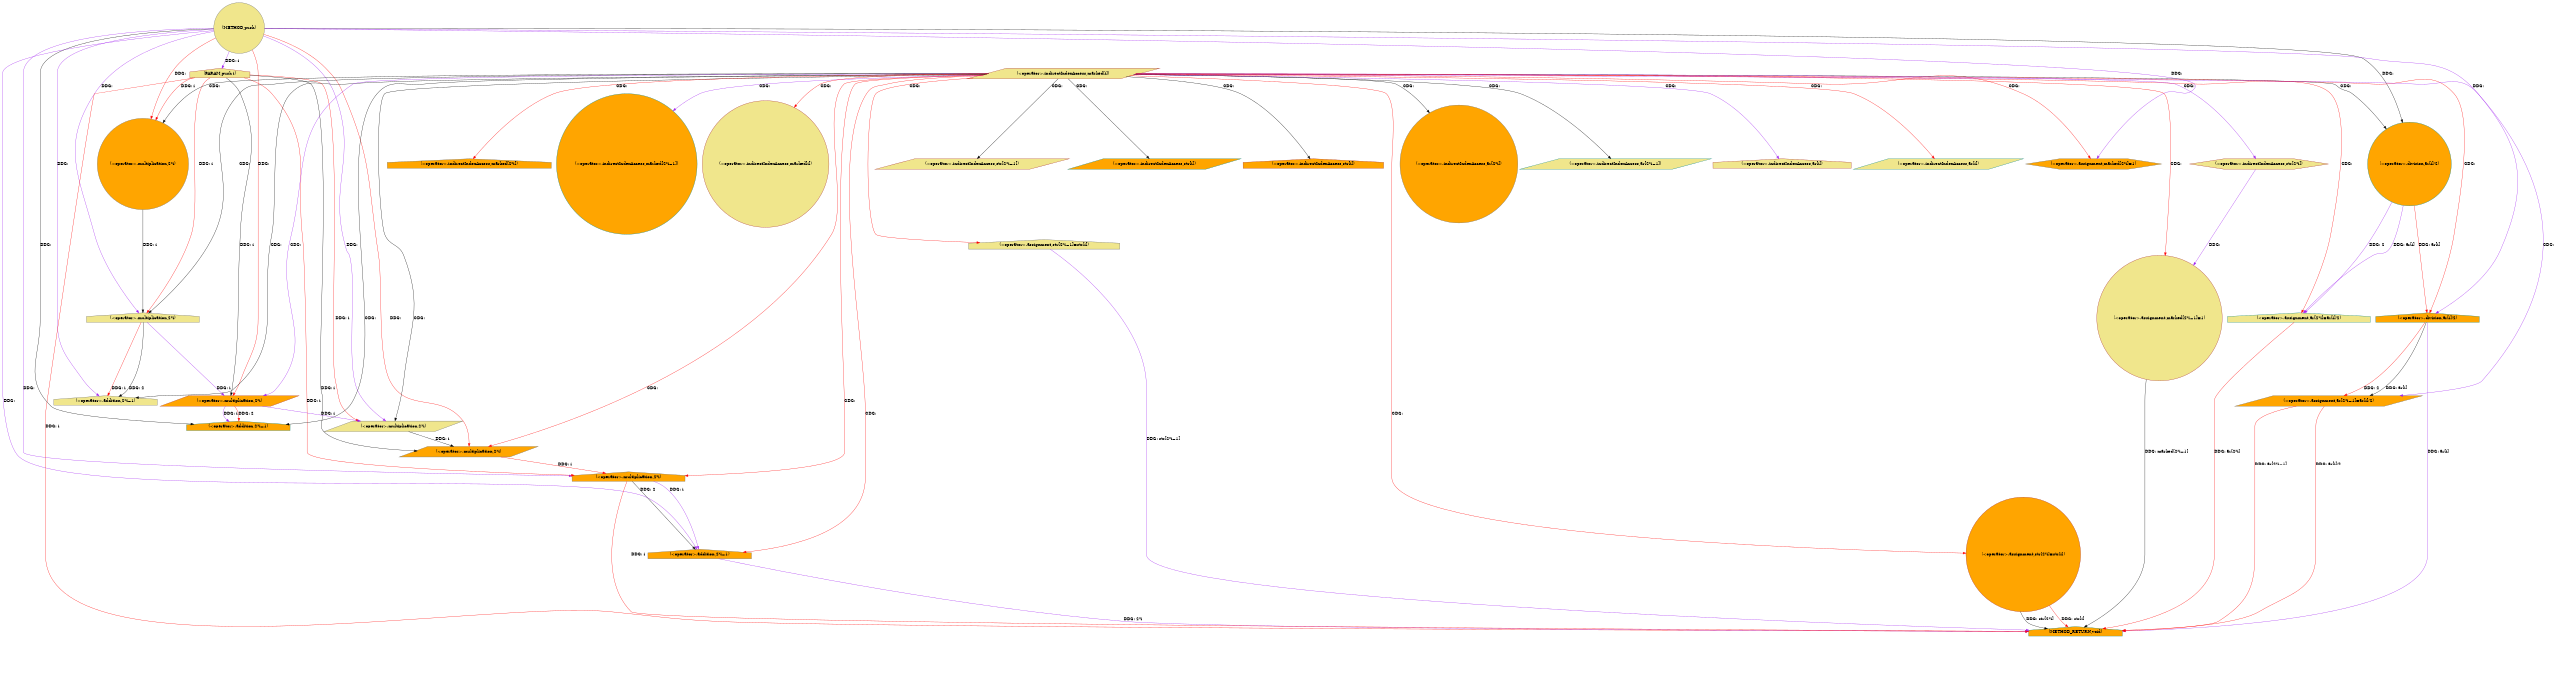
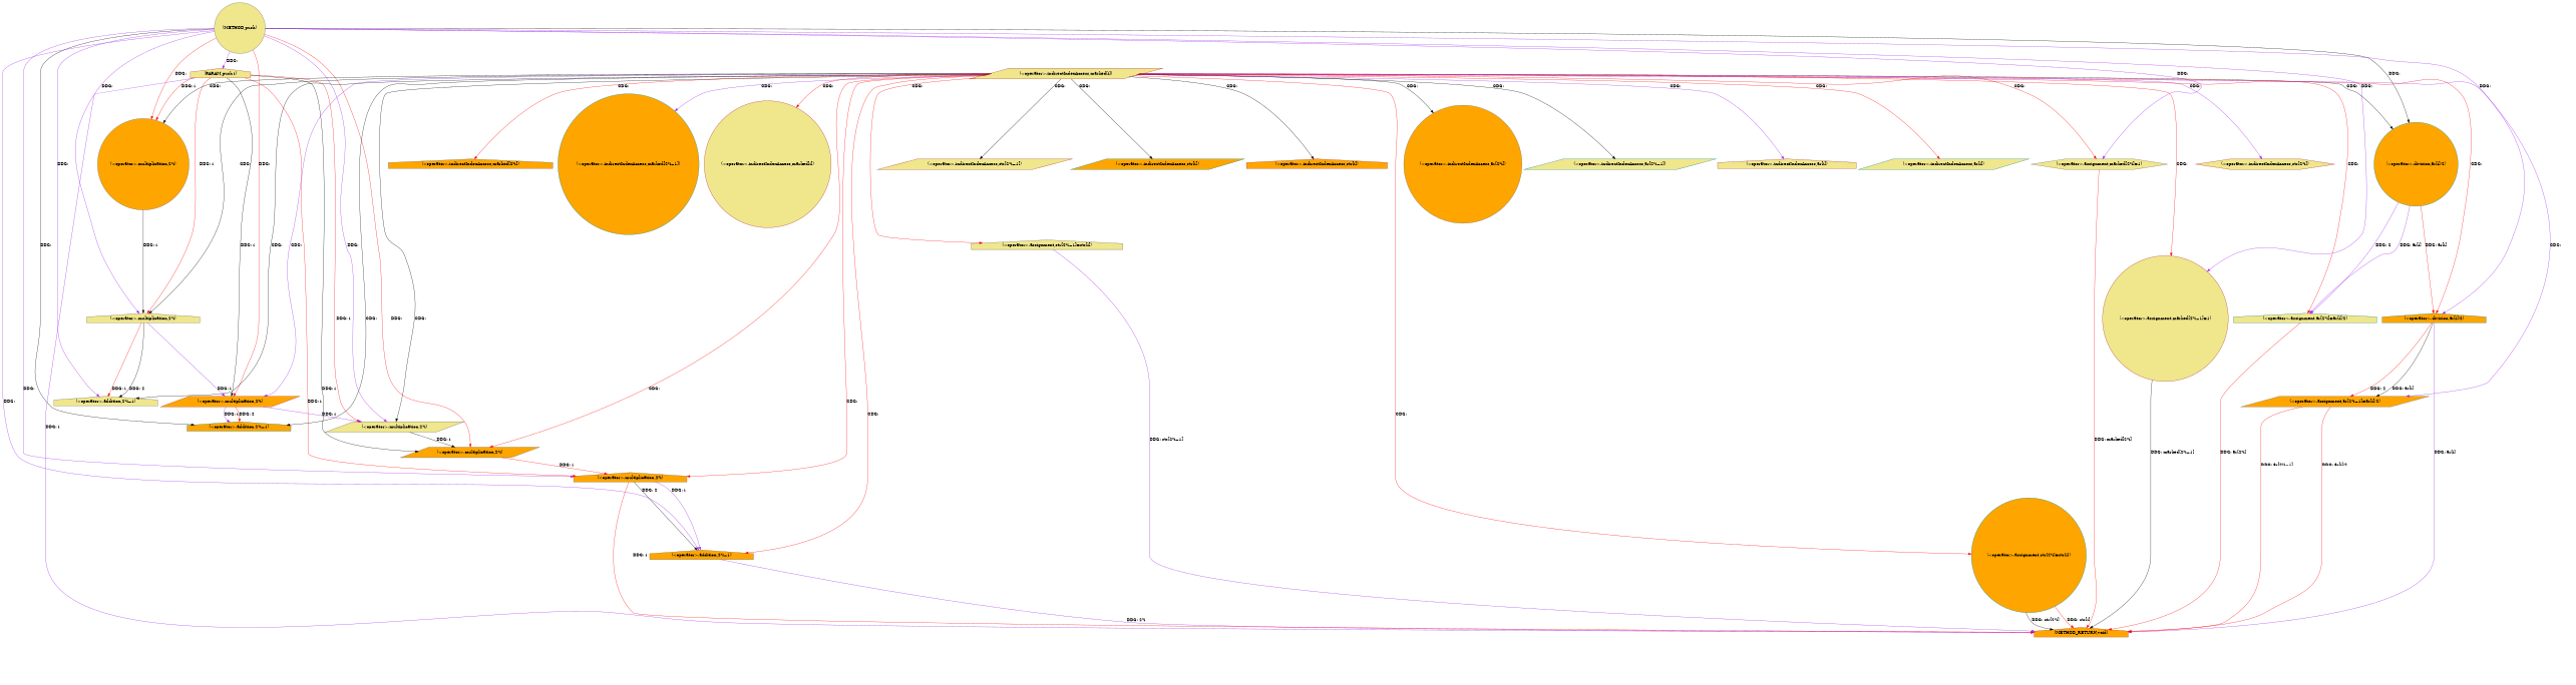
  digraph {
    node [color=gray40 fillcolor=orange shape=house style=filled]
    edge [color=red]
    n1 [fillcolor=khaki label="(METHOD,push)" shape=circle]
    n2 [color=brown fillcolor=khaki label="(PARAM,push i)"]
-   n3 [label="(<operator>.assignment,marked[2*i]=1)" shape=hexagon]
+   n3 [fillcolor=khaki label="(<operator>.assignment,marked[2*i]=1)" shape=hexagon]
    n4 [color=brown fillcolor=khaki label="(<operator>.assignment,marked[2*i+1]=1)" shape=circle]
    n5 [color=teal label="(<operator>.division,ar[i]/2)" shape=circle]
    n6 [color=teal label="(<operator>.division,ar[i]/2)"]
    n7 [label="(<operator>.multiplication,2*i)" shape=circle]
    n8 [fillcolor=khaki label="(<operator>.addition,2*i+1)"]
    n9 [color=teal label="(<operator>.addition,2*i+1)"]
    n10 [fillcolor=khaki label="(<operator>.multiplication,2*i)" shape=parallelogram]
    n11 [label="(<operator>.multiplication,2*i)" shape=parallelogram]
    n12 [label="(<operator>.addition,2*i+1)"]
    n13 [fillcolor=khaki label="(<operator>.multiplication,2*i)"]
    n14 [color=brown label="(<operator>.multiplication,2*i)" shape=parallelogram]
    n15 [label="(<operator>.multiplication,2*i)"]
-   n16 [color=teal label="(METHOD_RETURN,void)"]
+   n16 [color=brown label="(METHOD_RETURN,void)"]
    n17 [color=teal fillcolor=khaki label="(<operator>.assignment,ar[2*i]=ar[i]/2)"]
    n18 [label="(<operator>.assignment,ar[2*i+1]=ar[i]/2)" shape=parallelogram]
    n19 [fillcolor=khaki label="(<operator>.assignment,str[2*i+1]=str[i])"]
-   n20 [color=brown label="(<operator>.assignment,str[2*i]=str[i])" shape=circle]
+   n20 [color=teal label="(<operator>.assignment,str[2*i]=str[i])" shape=circle]
    n21 [color=brown fillcolor=khaki label="(<operator>.indirectIndexAccess,marked[i])" shape=parallelogram]
    n22 [label="(<operator>.indirectIndexAccess,marked[2*i])"]
    n23 [color=teal label="(<operator>.indirectIndexAccess,marked[2*i+1])" shape=circle]
    n24 [color=brown fillcolor=khaki label="(<operator>.indirectIndexAccess,marked[i])" shape=circle]
    n25 [color=brown fillcolor=khaki label="(<operator>.indirectIndexAccess,str[2*i+1])" shape=parallelogram]
    n26 [color=teal label="(<operator>.indirectIndexAccess,str[i])" shape=parallelogram]
    n27 [color=brown fillcolor=khaki label="(<operator>.indirectIndexAccess,str[2*i])" shape=hexagon]
    n28 [color=brown label="(<operator>.indirectIndexAccess,str[i])"]
    n29 [label="(<operator>.indirectIndexAccess,ar[2*i])" shape=circle]
    n30 [color=teal fillcolor=khaki label="(<operator>.indirectIndexAccess,ar[2*i+1])" shape=parallelogram]
    n31 [color=brown fillcolor=khaki label="(<operator>.indirectIndexAccess,ar[i])"]
    n32 [color=teal fillcolor=khaki label="(<operator>.indirectIndexAccess,ar[i])" shape=parallelogram]
-   n1 -> n2 [color=purple label="DDG: i"]
+   n1 -> n2 [color=purple label="DDG: "]
    n1 -> n3 [color=purple label="DDG: "]
-   n27 -> n4 [color=purple label="DDG: "]
+   n1 -> n4 [color=purple label="DDG: "]
    n1 -> n5 [color=black label="DDG: "]
    n1 -> n6 [color=purple label="DDG: "]
    n1 -> n7 [label="DDG: "]
    n1 -> n8 [color=purple label="DDG: "]
    n1 -> n9 [color=black label="DDG: "]
    n1 -> n10 [color=purple label="DDG: "]
    n1 -> n11 [label="DDG: "]
    n1 -> n12 [color=purple label="DDG: "]
    n1 -> n13 [color=purple label="DDG: "]
    n1 -> n14 [label="DDG: "]
    n1 -> n15 [color=purple label="DDG: "]
    n2 -> n7 [label="DDG: i"]
    n2 -> n10 [label="DDG: i"]
    n2 -> n11 [color=black label="DDG: i"]
    n2 -> n13 [label="DDG: i"]
    n2 -> n14 [color=black label="DDG: i"]
    n2 -> n15 [label="DDG: i"]
-   n2 -> n16 [label="DDG: i"]
+   n2 -> n16 [color=purple label="DDG: i"]
+   n3 -> n16 [label="DDG: marked[2*i]"]
    n4 -> n16 [color=black label="DDG: marked[2*i+1]"]
    n5 -> n6 [label="DDG: ar[i]"]
    n5 -> n17 [color=purple label="DDG: ar[i]"]
    n5 -> n17 [color=purple label="DDG: 2"]
    n6 -> n16 [color=purple label="DDG: ar[i]"]
    n6 -> n18 [label="DDG: 2"]
    n6 -> n18 [color=black label="DDG: ar[i]"]
    n7 -> n13 [color=black label="DDG: i"]
    n10 -> n11 [color=black label="DDG: i"]
    n11 -> n15 [label="DDG: i"]
    n12 -> n16 [color=purple label="DDG: 2*i"]
    n13 -> n8 [label="DDG: i"]
    n13 -> n8 [color=black label="DDG: 2"]
    n13 -> n14 [color=purple label="DDG: i"]
    n14 -> n9 [color=purple label="DDG: i"]
    n14 -> n9 [label="DDG: 2"]
    n14 -> n10 [color=purple label="DDG: i"]
    n15 -> n12 [color=purple label="DDG: i"]
    n15 -> n12 [color=black label="DDG: 2"]
    n15 -> n16 [label="DDG: i"]
    n17 -> n16 [label="DDG: ar[2*i]"]
    n18 -> n16 [label="DDG: ar[2*i+1]"]
    n18 -> n16 [label="DDG: ar[i]/2"]
    n19 -> n16 [color=purple label="DDG: str[2*i+1]"]
    n20 -> n16 [color=black label="DDG: str[2*i]"]
    n20 -> n16 [label="DDG: str[i]"]
    n21 -> n3 [label="CDG: "]
    n21 -> n4 [label="CDG: "]
    n21 -> n5 [color=black label="CDG: "]
    n21 -> n6 [label="CDG: "]
    n21 -> n7 [color=black label="CDG: "]
    n21 -> n8 [color=black label="CDG: "]
    n21 -> n9 [color=black label="CDG: "]
    n21 -> n10 [color=black label="CDG: "]
    n21 -> n11 [label="CDG: "]
    n21 -> n12 [label="CDG: "]
    n21 -> n13 [color=black label="CDG: "]
    n21 -> n14 [color=purple label="CDG: "]
    n21 -> n15 [label="CDG: "]
    n21 -> n17 [label="CDG: "]
    n21 -> n18 [color=purple label="CDG: "]
    n21 -> n19 [label="CDG: "]
    n21 -> n20 [label="CDG: "]
    n21 -> n22 [label="CDG: "]
    n21 -> n23 [color=purple label="CDG: "]
    n21 -> n24 [label="CDG: "]
    n21 -> n25 [color=black label="CDG: "]
    n21 -> n26 [color=black label="CDG: "]
    n21 -> n27 [color=purple label="CDG: "]
    n21 -> n28 [color=black label="CDG: "]
    n21 -> n29 [color=black label="CDG: "]
    n21 -> n30 [color=black label="CDG: "]
    n21 -> n31 [color=purple label="CDG: "]
    n21 -> n32 [label="CDG: "]
  }
